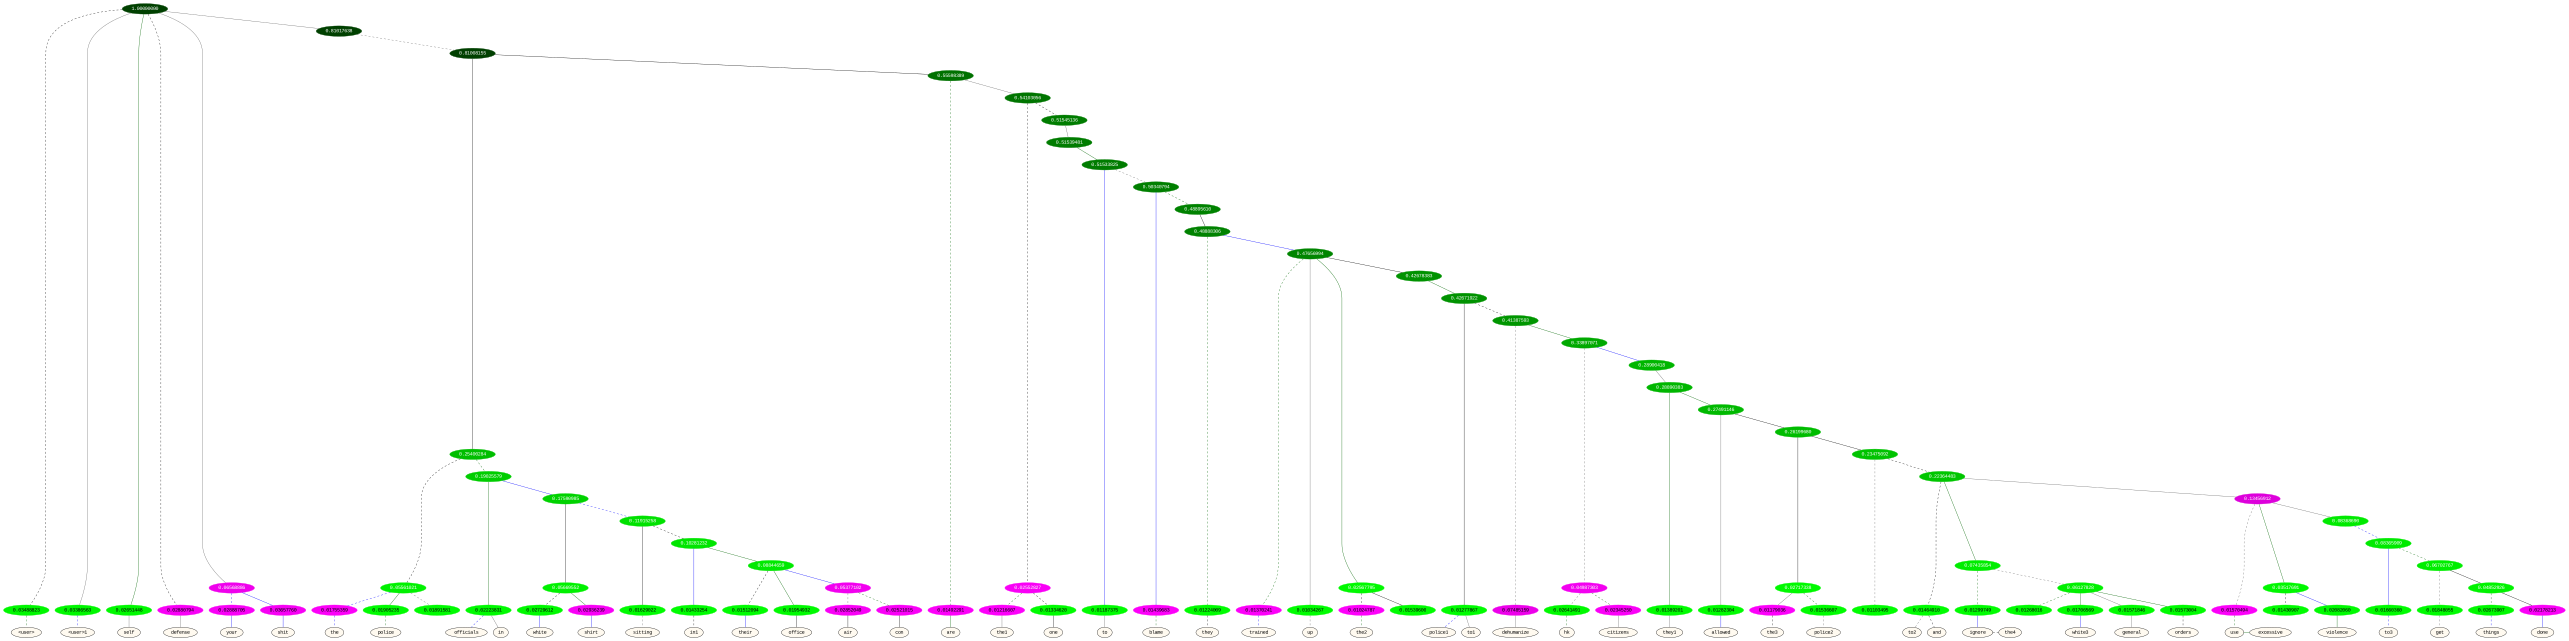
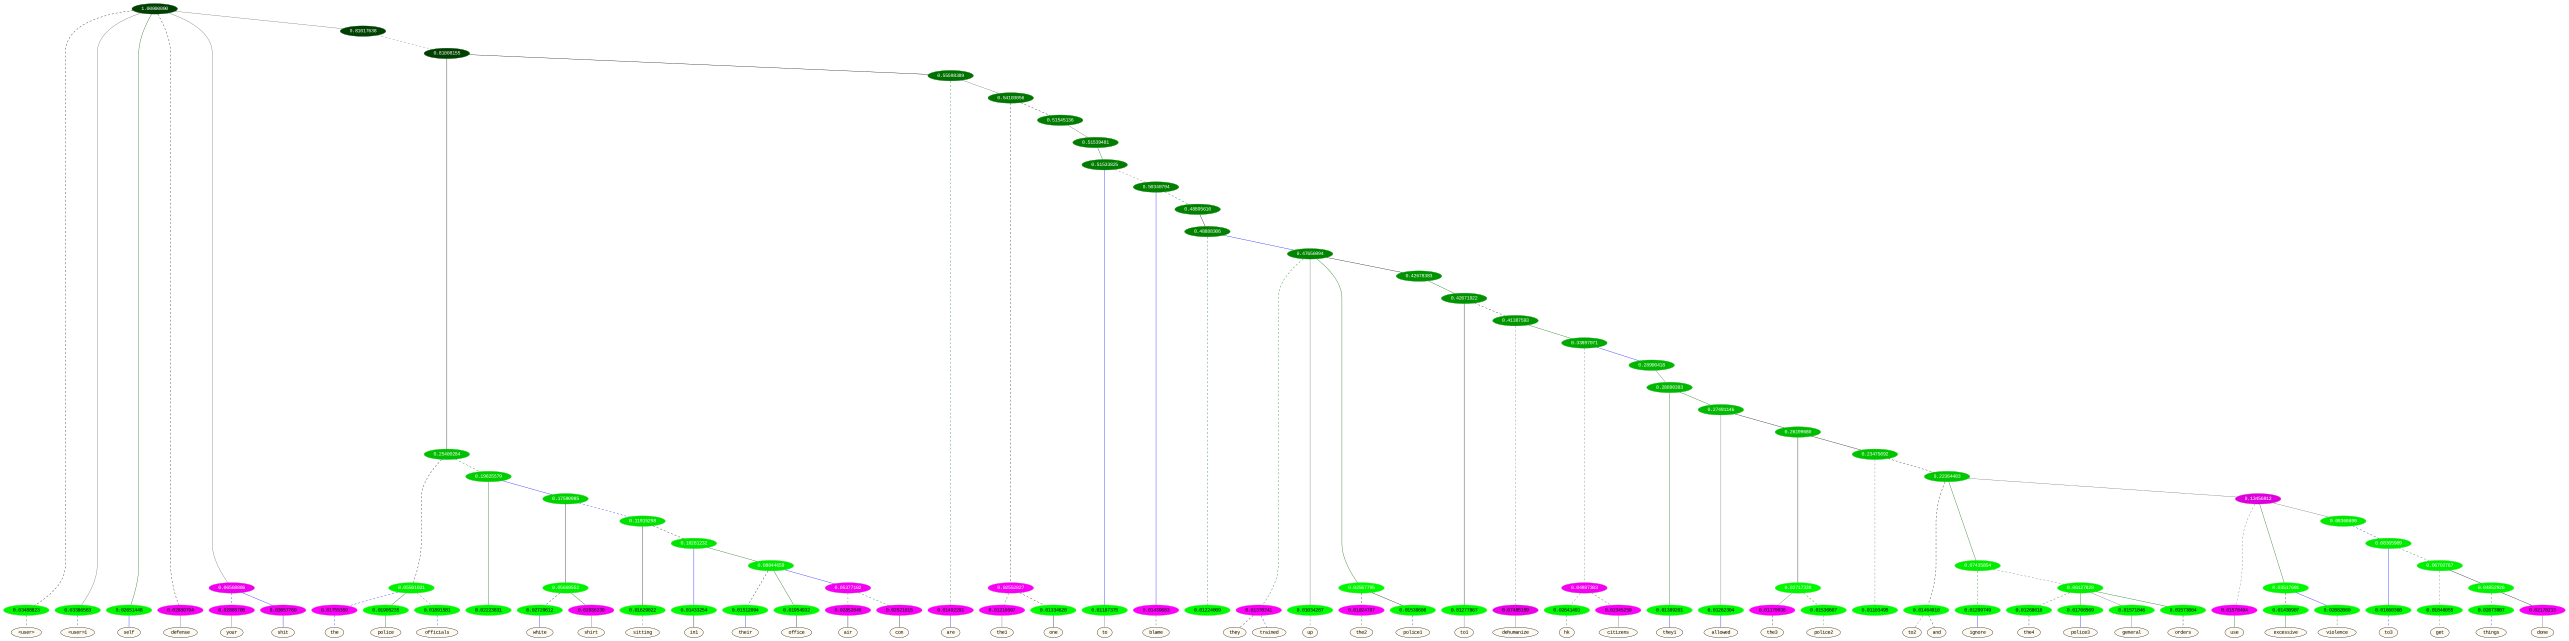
  graph {
    fontname="Liberation Mono"
    node [color=black fontname="Liberation Mono" format=png nodesep=0.001 ordering=out overlap_scaling=0.01 ranksep=0.001 style=filled]
    edge [color=gray40 fontname="Liberation Mono" style=solid]
    n1 [fillcolor=floralwhite height=0.15 label="\<user\>" style="filled,solid" width=0.15]
    n2 [fillcolor=floralwhite height=0.15 label="\<user\>1" style="filled,solid" width=0.15]
    n3 [fillcolor=floralwhite height=0.15 label=self style="filled,solid" width=0.15]
    n4 [fillcolor=floralwhite height=0.15 label=defense style="filled,solid" width=0.15]
    n5 [fillcolor=floralwhite height=0.15 label=your style="filled,solid" width=0.15]
    n6 [fillcolor=floralwhite height=0.15 label=shit style="filled,solid" width=0.15]
    n7 [fillcolor=floralwhite height=0.15 label=the style="filled,solid" width=0.15]
    n8 [fillcolor=floralwhite height=0.15 label=police style="filled,solid" width=0.15]
    n9 [fillcolor=floralwhite height=0.15 label=officials style="filled,solid" width=0.15]
-   n10 [fillcolor=floralwhite height=0.15 label=in style="filled,solid" width=0.15]
    n11 [fillcolor=floralwhite height=0.15 label=white style="filled,solid" width=0.15]
    n12 [fillcolor=floralwhite height=0.15 label=shirt style="filled,solid" width=0.15]
    n13 [fillcolor=floralwhite height=0.15 label=sitting style="filled,solid" width=0.15]
    n14 [fillcolor=floralwhite height=0.15 label=in1 style="filled,solid" width=0.15]
    n15 [fillcolor=floralwhite height=0.15 label=their style="filled,solid" width=0.15]
    n16 [fillcolor=floralwhite height=0.15 label=air style="filled,solid" width=0.15]
    n17 [fillcolor=floralwhite height=0.15 label=con style="filled,solid" width=0.15]
    n18 [fillcolor=floralwhite height=0.15 label=office style="filled,solid" width=0.15]
    n19 [fillcolor=floralwhite height=0.15 label=are style="filled,solid" width=0.15]
    n20 [fillcolor=floralwhite height=0.15 label=the1 style="filled,solid" width=0.15]
    n21 [fillcolor=floralwhite height=0.15 label=one style="filled,solid" width=0.15]
    n22 [fillcolor=floralwhite height=0.15 label=to style="filled,solid" width=0.15]
    n23 [fillcolor=floralwhite height=0.15 label=blame style="filled,solid" width=0.15]
    n24 [fillcolor=floralwhite height=0.15 label=they style="filled,solid" width=0.15]
    n25 [fillcolor=floralwhite height=0.15 label=trained style="filled,solid" width=0.15]
    n26 [fillcolor=floralwhite height=0.15 label=up style="filled,solid" width=0.15]
    n27 [fillcolor=floralwhite height=0.15 label=the2 style="filled,solid" width=0.15]
    n28 [fillcolor=floralwhite height=0.15 label=police1 style="filled,solid" width=0.15]
    n29 [fillcolor=floralwhite height=0.15 label=to1 style="filled,solid" width=0.15]
    n30 [fillcolor=floralwhite height=0.15 label=dehumanize style="filled,solid" width=0.15]
    n31 [fillcolor=floralwhite height=0.15 label=hk style="filled,solid" width=0.15]
    n32 [fillcolor=floralwhite height=0.15 label=citizens style="filled,solid" width=0.15]
    n33 [fillcolor=floralwhite height=0.15 label=they1 style="filled,solid" width=0.15]
    n34 [fillcolor=floralwhite height=0.15 label=allowed style="filled,solid" width=0.15]
    n35 [fillcolor=floralwhite height=0.15 label=the3 style="filled,solid" width=0.15]
    n36 [fillcolor=floralwhite height=0.15 label=police2 style="filled,solid" width=0.15]
    n37 [fillcolor=floralwhite height=0.15 label=to2 style="filled,solid" width=0.15]
    n38 [fillcolor=floralwhite height=0.15 label=ignore style="filled,solid" width=0.15]
    n39 [fillcolor=floralwhite height=0.15 label=the4 style="filled,solid" width=0.15]
-   n40 [fillcolor=floralwhite height=0.15 label=white3 style="filled,solid" width=0.15]
+   n40 [fillcolor=floralwhite height=0.15 label=police3 style="filled,solid" width=0.15]
    n41 [fillcolor=floralwhite height=0.15 label=general style="filled,solid" width=0.15]
    n42 [fillcolor=floralwhite height=0.15 label=orders style="filled,solid" width=0.15]
    n43 [fillcolor=floralwhite height=0.15 label=and style="filled,solid" width=0.15]
    n44 [fillcolor=floralwhite height=0.15 label=use style="filled,solid" width=0.15]
    n45 [fillcolor=floralwhite height=0.15 label=excessive style="filled,solid" width=0.15]
    n46 [fillcolor=floralwhite height=0.15 label=violence style="filled,solid" width=0.15]
    n47 [fillcolor=floralwhite height=0.15 label=to3 style="filled,solid" width=0.15]
    n48 [fillcolor=floralwhite height=0.15 label=get style="filled,solid" width=0.15]
    n49 [fillcolor=floralwhite height=0.15 label=things style="filled,solid" width=0.15]
    n50 [fillcolor=floralwhite height=0.15 label=done style="filled,solid" width=0.15]
    n51 [color="0.334 1.000 0.965" fontcolor=black height=0.15 label=0.03488823 width=0.15]
    n52 [color="0.334 1.000 0.966" fontcolor=black height=0.15 label=0.03386563 width=0.15]
    n53 [color="0.334 1.000 0.973" fontcolor=black height=0.15 label=0.02651448 width=0.15]
    n54 [color="0.835 1.000 0.971" fontcolor=black height=0.15 label=0.02880794 width=0.15]
    n55 [color="0.835 1.000 0.971" fontcolor=black height=0.15 label=0.02888705 width=0.15]
    n56 [color="0.835 1.000 0.963" fontcolor=black height=0.15 label=0.03657760 width=0.15]
    n57 [color="0.835 1.000 0.982" fontcolor=black height=0.15 label=0.01755359 width=0.15]
    n58 [color="0.334 1.000 0.981" fontcolor=black height=0.15 label=0.01905235 width=0.15]
    n59 [color="0.334 1.000 0.981" fontcolor=black height=0.15 label=0.01891581 width=0.15]
    n60 [color="0.334 1.000 0.978" fontcolor=black height=0.15 label=0.02223831 width=0.15]
    n61 [color="0.334 1.000 0.973" fontcolor=black height=0.15 label=0.02729612 width=0.15]
    n62 [color="0.835 1.000 0.971" fontcolor=black height=0.15 label=0.02936239 width=0.15]
    n63 [color="0.334 1.000 0.984" fontcolor=black height=0.15 label=0.01629022 width=0.15]
    n64 [color="0.334 1.000 0.986" fontcolor=black height=0.15 label=0.01433254 width=0.15]
    n65 [color="0.334 1.000 0.985" fontcolor=black height=0.15 label=0.01512094 width=0.15]
    n66 [color="0.835 1.000 0.971" fontcolor=black height=0.15 label=0.02852049 width=0.15]
    n67 [color="0.835 1.000 0.975" fontcolor=black height=0.15 label=0.02521015 width=0.15]
    n68 [color="0.334 1.000 0.980" fontcolor=black height=0.15 label=0.01954932 width=0.15]
    n69 [color="0.835 1.000 0.985" fontcolor=black height=0.15 label=0.01492291 width=0.15]
    n70 [color="0.835 1.000 0.988" fontcolor=black height=0.15 label=0.01216607 width=0.15]
    n71 [color="0.334 1.000 0.987" fontcolor=black height=0.15 label=0.01334620 width=0.15]
    n72 [color="0.334 1.000 0.988" fontcolor=black height=0.15 label=0.01187375 width=0.15]
    n73 [color="0.835 1.000 0.986" fontcolor=black height=0.15 label=0.01439683 width=0.15]
    n74 [color="0.334 1.000 0.988" fontcolor=black height=0.15 label=0.01224009 width=0.15]
    n75 [color="0.835 1.000 0.986" fontcolor=black height=0.15 label=0.01370241 width=0.15]
    n76 [color="0.334 1.000 0.990" fontcolor=black height=0.15 label=0.01034267 width=0.15]
    n77 [color="0.835 1.000 0.990" fontcolor=black height=0.15 label=0.01024787 width=0.15]
    n78 [color="0.334 1.000 0.985" fontcolor=black height=0.15 label=0.01539600 width=0.15]
    n79 [color="0.334 1.000 0.987" fontcolor=black height=0.15 label=0.01277867 width=0.15]
    n80 [color="0.835 1.000 0.925" fontcolor=black height=0.15 label=0.07485159 width=0.15]
    n81 [color="0.334 1.000 0.974" fontcolor=black height=0.15 label=0.02641491 width=0.15]
    n82 [color="0.835 1.000 0.977" fontcolor=black height=0.15 label=0.02345250 width=0.15]
    n83 [color="0.334 1.000 0.986" fontcolor=black height=0.15 label=0.01389201 width=0.15]
    n84 [color="0.334 1.000 0.987" fontcolor=black height=0.15 label=0.01282304 width=0.15]
    n85 [color="0.835 1.000 0.988" fontcolor=black height=0.15 label=0.01179036 width=0.15]
    n86 [color="0.334 1.000 0.985" fontcolor=black height=0.15 label=0.01536607 width=0.15]
    n87 [color="0.334 1.000 0.989" fontcolor=black height=0.15 label=0.01103495 width=0.15]
    n88 [color="0.334 1.000 0.987" fontcolor=black height=0.15 label=0.01299749 width=0.15]
    n89 [color="0.334 1.000 0.987" fontcolor=black height=0.15 label=0.01268016 width=0.15]
    n90 [color="0.334 1.000 0.983" fontcolor=black height=0.15 label=0.01706569 width=0.15]
    n91 [color="0.334 1.000 0.984" fontcolor=black height=0.15 label=0.01571846 width=0.15]
    n92 [color="0.334 1.000 0.984" fontcolor=black height=0.15 label=0.01573004 width=0.15]
    n93 [color="0.334 1.000 0.985" fontcolor=black height=0.15 label=0.01464910 width=0.15]
    n94 [color="0.835 1.000 0.984" fontcolor=black height=0.15 label=0.01570494 width=0.15]
    n95 [color="0.334 1.000 0.986" fontcolor=black height=0.15 label=0.01430907 width=0.15]
    n96 [color="0.334 1.000 0.979" fontcolor=black height=0.15 label=0.02082060 width=0.15]
    n97 [color="0.334 1.000 0.983" fontcolor=black height=0.15 label=0.01660360 width=0.15]
    n98 [color="0.334 1.000 0.982" fontcolor=black height=0.15 label=0.01848055 width=0.15]
    n99 [color="0.334 1.000 0.973" fontcolor=black height=0.15 label=0.02673907 width=0.15]
    n100 [color="0.835 1.000 0.978" fontcolor=black height=0.15 label=0.02178213 width=0.15]
    n101 [color="0.334 1.000 0.250" fontcolor=grey99 height=0.15 label=1.00000000 width=0.15]
    n102 [color="0.835 1.000 0.934" fontcolor=grey99 height=0.15 label=0.06568886 width=0.15]
    n103 [color="0.334 1.000 0.250" fontcolor=grey99 height=0.15 label=0.81017638 width=0.15]
    n104 [color="0.334 1.000 0.250" fontcolor=grey99 height=0.15 label=0.81008155 width=0.15]
    n105 [color="0.334 1.000 0.746" fontcolor=grey99 height=0.15 label=0.25400284 width=0.15]
    n106 [color="0.334 1.000 0.444" fontcolor=grey99 height=0.15 label=0.55598389 width=0.15]
    n107 [color="0.334 1.000 0.944" fontcolor=grey99 height=0.15 label=0.05561021 width=0.15]
    n108 [color="0.334 1.000 0.802" fontcolor=grey99 height=0.15 label=0.19825579 width=0.15]
    n109 [color="0.334 1.000 0.459" fontcolor=grey99 height=0.15 label=0.54103056 width=0.15]
    n110 [color="0.334 1.000 0.824" fontcolor=grey99 height=0.15 label=0.17590985 width=0.15]
    n111 [color="0.835 1.000 0.974" fontcolor=grey99 height=0.15 label=0.02552827 width=0.15]
    n112 [color="0.334 1.000 0.485" fontcolor=grey99 height=0.15 label=0.51545136 width=0.15]
    n113 [color="0.334 1.000 0.943" fontcolor=grey99 height=0.15 label=0.05669552 width=0.15]
    n114 [color="0.334 1.000 0.881" fontcolor=grey99 height=0.15 label=0.11915258 width=0.15]
    n115 [color="0.334 1.000 0.485" fontcolor=grey99 height=0.15 label=0.51539481 width=0.15]
    n116 [color="0.334 1.000 0.897" fontcolor=grey99 height=0.15 label=0.10281232 width=0.15]
    n117 [color="0.334 1.000 0.485" fontcolor=grey99 height=0.15 label=0.51533825 width=0.15]
    n118 [color="0.334 1.000 0.912" fontcolor=grey99 height=0.15 label=0.08844659 width=0.15]
    n119 [color="0.334 1.000 0.497" fontcolor=grey99 height=0.15 label=0.50340794 width=0.15]
    n120 [color="0.835 1.000 0.946" fontcolor=grey99 height=0.15 label=0.05377102 width=0.15]
    n121 [color="0.334 1.000 0.511" fontcolor=grey99 height=0.15 label=0.48895610 width=0.15]
    n122 [color="0.334 1.000 0.511" fontcolor=grey99 height=0.15 label=0.48888306 width=0.15]
    n123 [color="0.334 1.000 0.523" fontcolor=grey99 height=0.15 label=0.47656994 width=0.15]
    n124 [color="0.334 1.000 0.974" fontcolor=grey99 height=0.15 label=0.02567795 width=0.15]
    n125 [color="0.334 1.000 0.573" fontcolor=grey99 height=0.15 label=0.42678383 width=0.15]
    n126 [color="0.334 1.000 0.573" fontcolor=grey99 height=0.15 label=0.42671922 width=0.15]
    n127 [color="0.334 1.000 0.586" fontcolor=grey99 height=0.15 label=0.41387593 width=0.15]
    n128 [color="0.334 1.000 0.661" fontcolor=grey99 height=0.15 label=0.33897071 width=0.15]
    n129 [color="0.835 1.000 0.950" fontcolor=grey99 height=0.15 label=0.04987303 width=0.15]
    n130 [color="0.334 1.000 0.711" fontcolor=grey99 height=0.15 label=0.28900418 width=0.15]
    n131 [color="0.334 1.000 0.711" fontcolor=grey99 height=0.15 label=0.28890383 width=0.15]
    n132 [color="0.334 1.000 0.725" fontcolor=grey99 height=0.15 label=0.27491146 width=0.15]
    n133 [color="0.334 1.000 0.738" fontcolor=grey99 height=0.15 label=0.26199680 width=0.15]
    n134 [color="0.334 1.000 0.973" fontcolor=grey99 height=0.15 label=0.02717338 width=0.15]
    n135 [color="0.334 1.000 0.765" fontcolor=grey99 height=0.15 label=0.23475092 width=0.15]
    n136 [color="0.334 1.000 0.776" fontcolor=grey99 height=0.15 label=0.22364483 width=0.15]
    n137 [color="0.334 1.000 0.926" fontcolor=grey99 height=0.15 label=0.07435854 width=0.15]
    n138 [color="0.835 1.000 0.865" fontcolor=grey99 height=0.15 label=0.13456912 width=0.15]
    n139 [color="0.334 1.000 0.939" fontcolor=grey99 height=0.15 label=0.06127828 width=0.15]
    n140 [color="0.334 1.000 0.965" fontcolor=grey99 height=0.15 label=0.03517691 width=0.15]
    n141 [color="0.334 1.000 0.916" fontcolor=grey99 height=0.15 label=0.08368690 width=0.15]
    n142 [color="0.334 1.000 0.916" fontcolor=grey99 height=0.15 label=0.08365909 width=0.15]
    n143 [color="0.334 1.000 0.933" fontcolor=grey99 height=0.15 label=0.06702767 width=0.15]
    n144 [color="0.334 1.000 0.951" fontcolor=grey99 height=0.15 label=0.04852926 width=0.15]
    subgraph sub_1 {
      rank=same
      n1
      n2
      n3
      n4
      n5
      n6
      n7
      n8
      n9
-     n10
      n11
      n12
      n13
      n14
      n15
      n16
      n17
      n18
      n19
      n20
      n21
      n22
      n23
      n24
      n25
      n26
      n27
      n28
      n29
      n30
      n31
      n32
      n33
      n34
      n35
      n36
      n37
      n38
      n39
      n40
      n41
      n42
      n43
      n44
      n45
      n46
      n47
      n48
      n49
      n50
    }
    subgraph sub_2 {
      rank=same
      n51
      n52
      n53
      n54
      n55
      n56
      n57
      n58
      n59
      n60
      n61
      n62
      n63
      n64
      n65
      n66
      n67
      n68
      n69
      n70
      n71
      n72
      n73
      n74
      n75
      n76
      n77
      n78
      n79
      n80
      n81
      n82
      n83
      n84
      n85
      n86
      n87
      n88
      n89
      n90
      n91
      n92
      n93
      n94
      n95
      n96
      n97
      n98
      n99
      n100
    }
    n51 -- n1 [color=darkgreen style=dashed]
    n52 -- n2 [color=blue style=dashed]
-   n53 -- n3
+   n53 -- n3 [color=blue]
    n54 -- n4
-   n55 -- n5 [color=blue]
+   n55 -- n5
    n56 -- n6 [color=blue]
    n57 -- n7 [color=blue style=dashed]
-   n58 -- n8 [color=darkgreen style=dashed]
-   n60 -- n9 [color=blue style=dashed]
-   n60 -- n10
+   n58 -- n8 [color=darkgreen]
+   n59 -- n9 [color=blue style=dashed]
    n61 -- n11 [color=blue]
-   n62 -- n12 [color=blue]
+   n62 -- n12
    n63 -- n13 [style=dashed]
-   n64 -- n14 [color=black style=dashed]
+   n64 -- n14 [color=black]
    n65 -- n15 [color=blue]
    n66 -- n16 [color=black]
    n67 -- n17 [color=black]
    n68 -- n18 [color=black]
-   n69 -- n19 [color=darkgreen]
+   n69 -- n19 [color=blue]
    n70 -- n20
    n71 -- n21 [color=black]
    n72 -- n22
    n73 -- n23 [color=darkgreen style=dashed]
-   n74 -- n24 [color=black style=dashed]
+   n75 -- n24 [color=black style=dashed]
    n75 -- n25 [color=blue style=dashed]
    n76 -- n26 [style=dashed]
    n77 -- n27 [color=darkgreen style=dashed]
-   n79 -- n28 [color=blue style=dashed]
+   n78 -- n28 [color=blue style=dashed]
    n79 -- n29
    n80 -- n30
    n81 -- n31 [color=darkgreen style=dashed]
    n82 -- n32
-   n83 -- n33
+   n83 -- n33 [color=blue]
    n84 -- n34 [color=blue]
    n85 -- n35 [color=black style=dashed]
    n86 -- n36 [style=dashed]
    n88 -- n38 [color=blue]
-   n38 -- n39 [color=black style=dashed]
+   n89 -- n39 [color=black style=dashed]
    n90 -- n40 [color=blue]
    n91 -- n41
    n92 -- n42 [color=black style=dashed]
    n93 -- n37 [style=dashed]
    n93 -- n43 [color=black style=dashed]
-   n94 -- n44 [color=darkgreen style=dashed]
-   n44 -- n45 [color=darkgreen]
-   n96 -- n46 [color=darkgreen]
+   n94 -- n44 [color=darkgreen]
+   n95 -- n45 [color=darkgreen]
+   n96 -- n46 [color=darkgreen style=dashed]
    n97 -- n47 [color=blue style=dashed]
    n98 -- n48 [style=dashed]
    n99 -- n49 [color=blue style=dashed]
-   n100 -- n50 [color=blue]
+   n100 -- n50
    n101 -- n51 [color=black style=dashed]
    n101 -- n52
    n101 -- n53 [color=darkgreen]
    n101 -- n54 [color=black style=dashed]
    n101 -- n102
    n101 -- n103
    n102 -- n55 [color=blue style=dashed]
    n102 -- n56 [color=blue]
    n103 -- n104 [style=dashed]
    n104 -- n105 [color=black]
    n104 -- n106 [color=black]
    n105 -- n107 [color=black style=dashed]
    n105 -- n108 [color=darkgreen style=dashed]
    n106 -- n69 [color=darkgreen style=dashed]
    n106 -- n109
    n107 -- n57 [color=blue style=dashed]
    n107 -- n58 [color=darkgreen]
    n107 -- n59 [style=dashed]
    n108 -- n60 [color=darkgreen]
    n108 -- n110 [color=blue]
    n109 -- n111 [color=black style=dashed]
    n109 -- n112 [color=black style=dashed]
    n110 -- n113 [color=black]
    n110 -- n114 [color=blue style=dashed]
    n111 -- n70 [color=darkgreen style=dashed]
    n111 -- n71 [color=black style=dashed]
    n112 -- n115
    n113 -- n61 [color=black style=dashed]
    n113 -- n62 [color=darkgreen]
    n114 -- n63 [color=black]
    n114 -- n116 [color=black style=dashed]
    n115 -- n117 [color=darkgreen]
    n116 -- n64 [color=blue]
    n116 -- n118 [color=darkgreen]
    n117 -- n72 [color=blue]
    n117 -- n119 [style=dashed]
    n118 -- n65 [color=black style=dashed]
    n118 -- n68 [color=darkgreen]
    n118 -- n120 [color=blue]
    n119 -- n73 [color=blue]
    n119 -- n121 [color=darkgreen style=dashed]
    n120 -- n66 [style=dashed]
    n120 -- n67 [color=darkgreen style=dashed]
    n121 -- n122 [color=black]
    n122 -- n74 [color=darkgreen style=dashed]
    n122 -- n123 [color=blue]
    n123 -- n75 [color=darkgreen style=dashed]
    n123 -- n76
    n123 -- n124 [color=darkgreen]
    n123 -- n125 [color=black]
    n124 -- n77 [color=black style=dashed]
    n124 -- n78 [color=black]
    n125 -- n126 [color=darkgreen]
    n126 -- n79 [color=black]
    n126 -- n127 [color=black style=dashed]
    n127 -- n80 [style=dashed]
    n127 -- n128 [color=darkgreen]
    n128 -- n129 [style=dashed]
    n128 -- n130 [color=blue]
    n129 -- n81 [style=dashed]
    n129 -- n82 [color=darkgreen style=dashed]
    n130 -- n131
    n131 -- n83 [color=darkgreen]
    n131 -- n132 [color=darkgreen]
    n132 -- n84
    n132 -- n133 [color=black]
    n133 -- n134 [color=black]
    n133 -- n135 [color=black]
    n134 -- n85
    n134 -- n86 [color=darkgreen style=dashed]
    n135 -- n87 [style=dashed]
    n135 -- n136 [color=black style=dashed]
    n136 -- n93 [color=black style=dashed]
    n136 -- n137 [color=darkgreen]
    n136 -- n138
    n137 -- n88 [color=darkgreen style=dashed]
    n137 -- n139 [style=dashed]
    n138 -- n94 [style=dashed]
    n138 -- n140 [color=darkgreen]
    n138 -- n141
    n139 -- n89 [color=darkgreen style=dashed]
    n139 -- n90 [color=darkgreen]
    n139 -- n91
    n139 -- n92 [color=darkgreen]
    n140 -- n95 [color=black style=dashed]
    n140 -- n96 [color=blue]
    n141 -- n142 [color=blue style=dashed]
    n142 -- n97 [color=blue]
    n142 -- n143 [color=darkgreen style=dashed]
    n143 -- n98 [style=dashed]
    n143 -- n144 [color=black]
    n144 -- n99 [color=darkgreen style=dashed]
    n144 -- n100 [color=black]
  }
